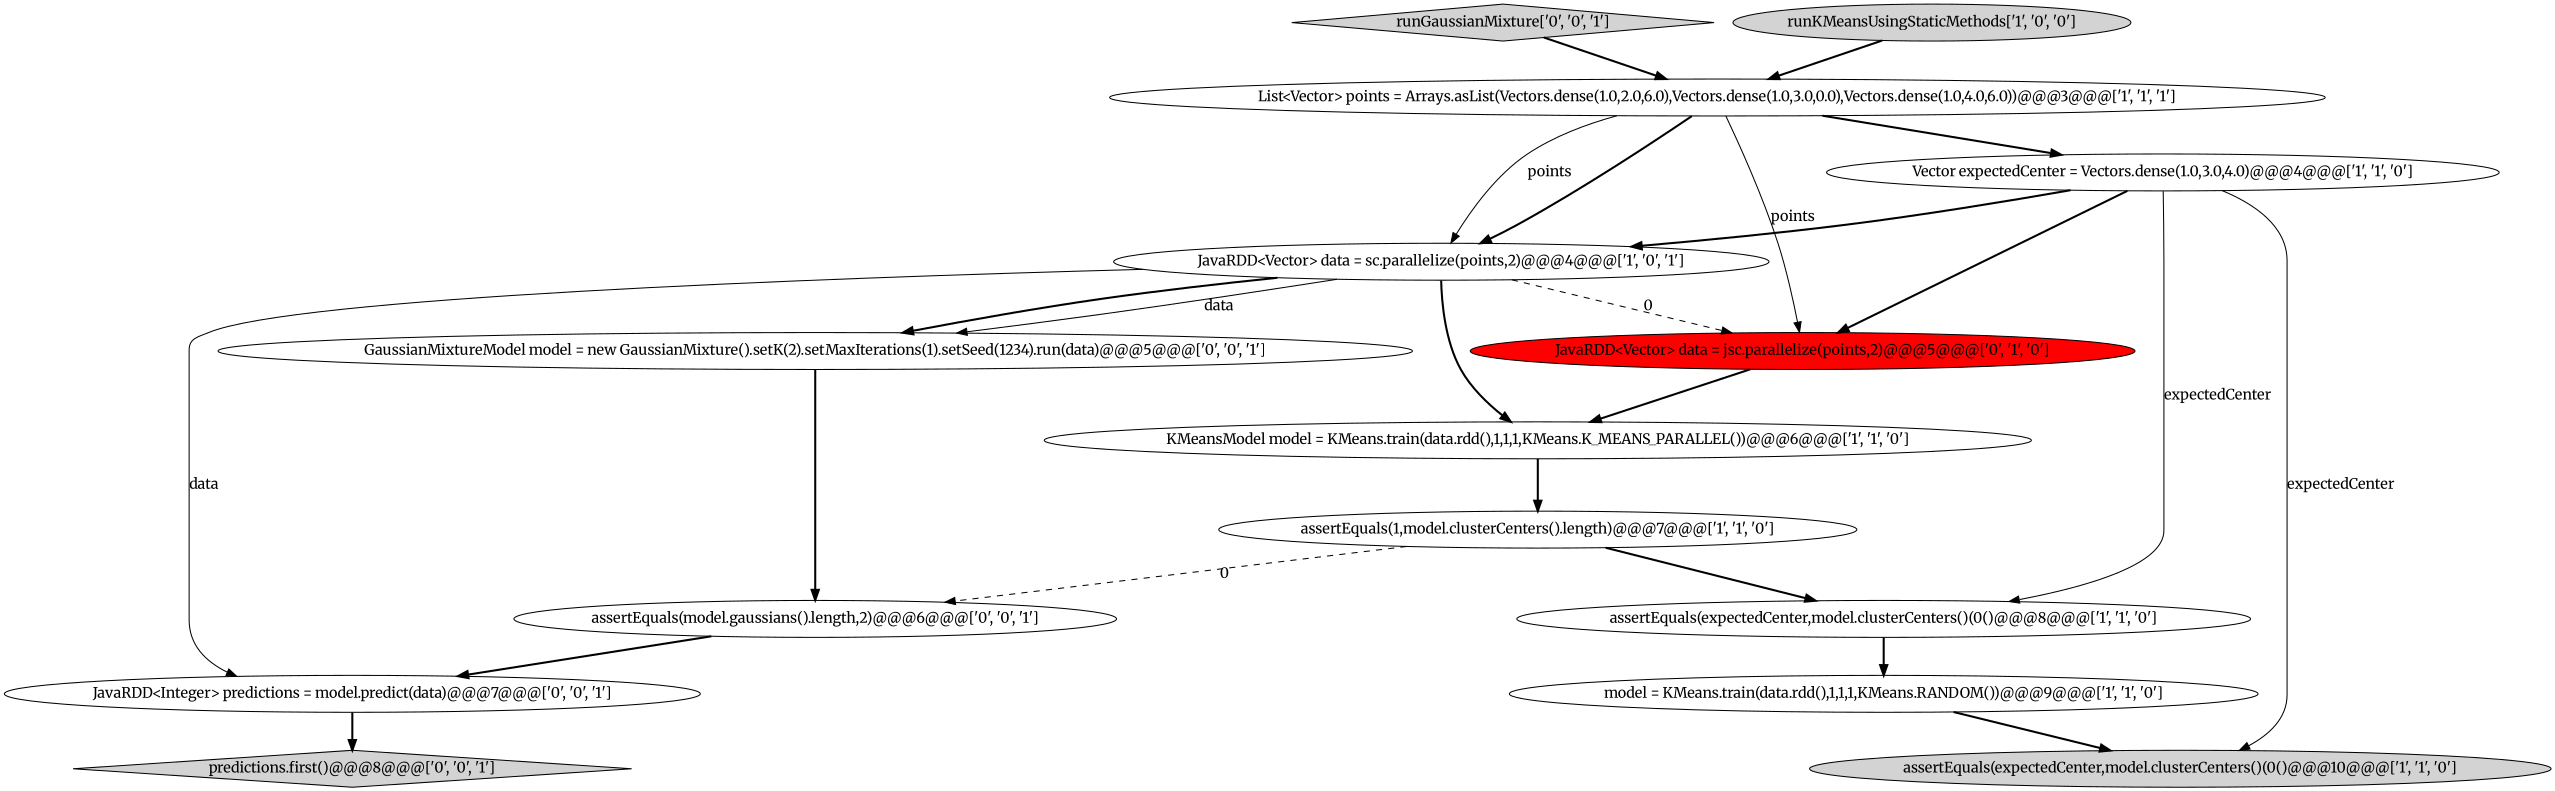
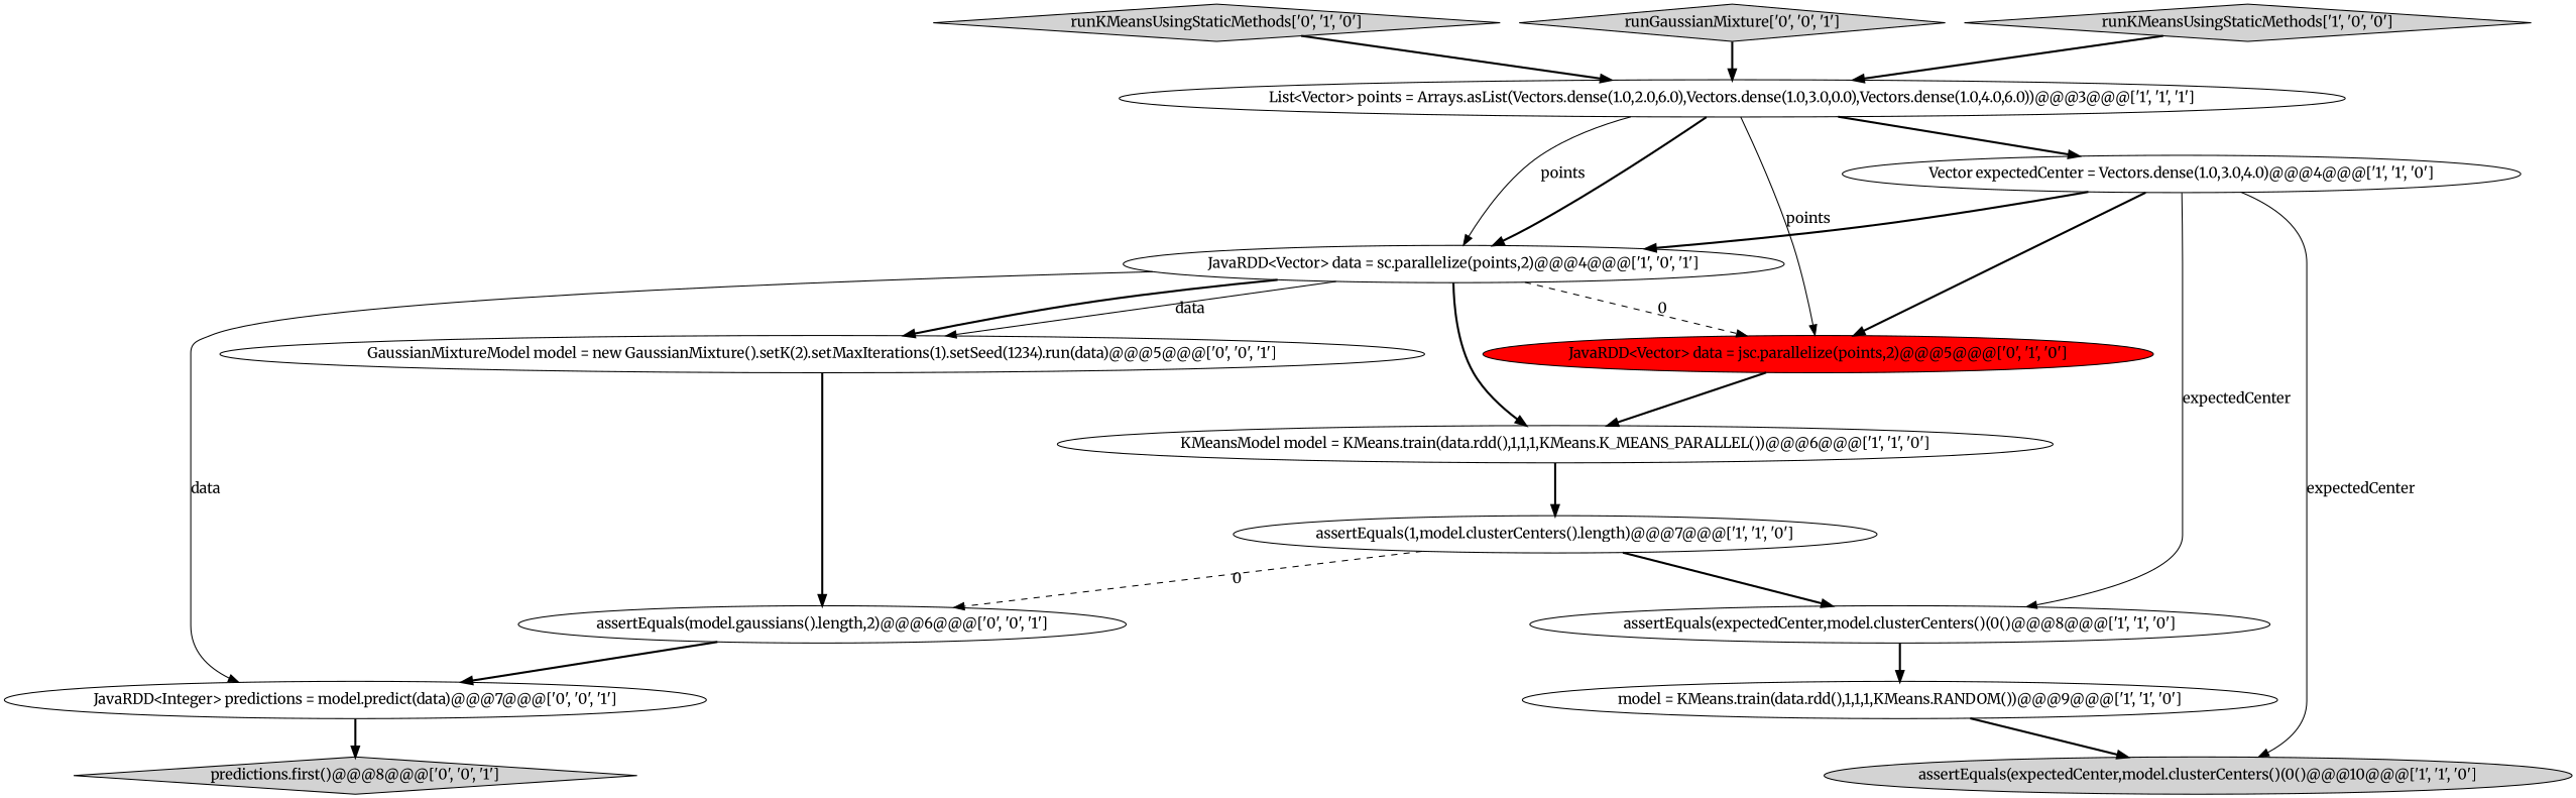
  digraph {
    fontname=Merriweather
    node [fillcolor=white fontname=Merriweather shape=ellipse style=filled]
    edge [fontname=Merriweather style=bold]
    n1 [label="JavaRDD<Vector> data = sc.parallelize(points,2)@@@4@@@['1', '0', '1']"]
    n2 [label="GaussianMixtureModel model = new GaussianMixture().setK(2).setMaxIterations(1).setSeed(1234).run(data)@@@5@@@['0', '0', '1']"]
    n3 [label="JavaRDD<Integer> predictions = model.predict(data)@@@7@@@['0', '0', '1']"]
    n4 [fillcolor=red label="JavaRDD<Vector> data = jsc.parallelize(points,2)@@@5@@@['0', '1', '0']"]
    n5 [label="KMeansModel model = KMeans.train(data.rdd(),1,1,1,KMeans.K_MEANS_PARALLEL())@@@6@@@['1', '1', '0']"]
    n6 [label="assertEquals(model.gaussians().length,2)@@@6@@@['0', '0', '1']"]
    n7 [fillcolor=lightgray label="predictions.first()@@@8@@@['0', '0', '1']" shape=diamond]
    n8 [label="assertEquals(1,model.clusterCenters().length)@@@7@@@['1', '1', '0']"]
    n9 [fillcolor=lightgray label="assertEquals(expectedCenter,model.clusterCenters()(0()@@@10@@@['1', '1', '0']"]
    n10 [label="Vector expectedCenter = Vectors.dense(1.0,3.0,4.0)@@@4@@@['1', '1', '0']"]
    n11 [label="assertEquals(expectedCenter,model.clusterCenters()(0()@@@8@@@['1', '1', '0']"]
    n12 [label="model = KMeans.train(data.rdd(),1,1,1,KMeans.RANDOM())@@@9@@@['1', '1', '0']"]
+   n13 [fillcolor=lightgray label="runKMeansUsingStaticMethods['0', '1', '0']" shape=diamond]
    n14 [label="List<Vector> points = Arrays.asList(Vectors.dense(1.0,2.0,6.0),Vectors.dense(1.0,3.0,0.0),Vectors.dense(1.0,4.0,6.0))@@@3@@@['1', '1', '1']"]
    n15 [fillcolor=lightgray label="runGaussianMixture['0', '0', '1']" shape=diamond]
-   n16 [fillcolor=lightgray label="runKMeansUsingStaticMethods['1', '0', '0']"]
+   n16 [fillcolor=lightgray label="runKMeansUsingStaticMethods['1', '0', '0']" shape=diamond]
    n1 -> n2 [label=data style=solid]
    n1 -> n2
    n1 -> n3 [label=data style=solid]
    n1 -> n4 [label=0 style=dashed]
    n1 -> n5
    n2 -> n6
    n3 -> n7
    n4 -> n5
    n5 -> n8
    n6 -> n3
    n8 -> n6 [label=0 style=dashed]
    n8 -> n11
    n10 -> n1
    n10 -> n4
    n10 -> n9 [label=expectedCenter style=solid]
    n10 -> n11 [label=expectedCenter style=solid]
    n11 -> n12
    n12 -> n9
+   n13 -> n14
    n14 -> n1
    n14 -> n1 [label=points style=solid]
    n14 -> n4 [label=points style=solid]
    n14 -> n10
    n15 -> n14
    n16 -> n14
  }
